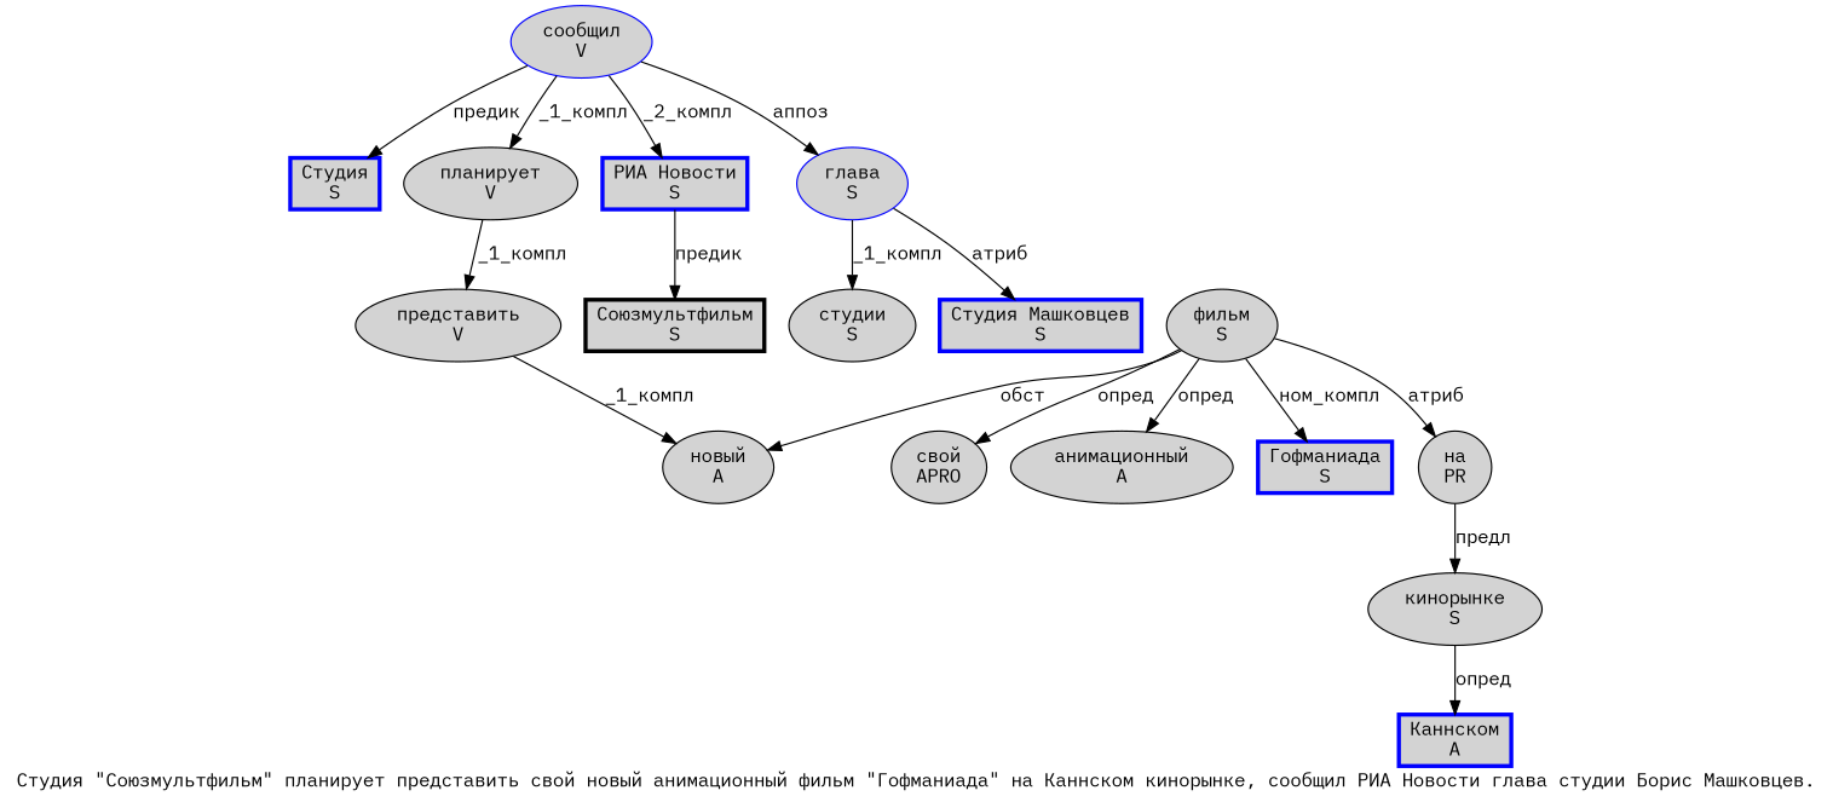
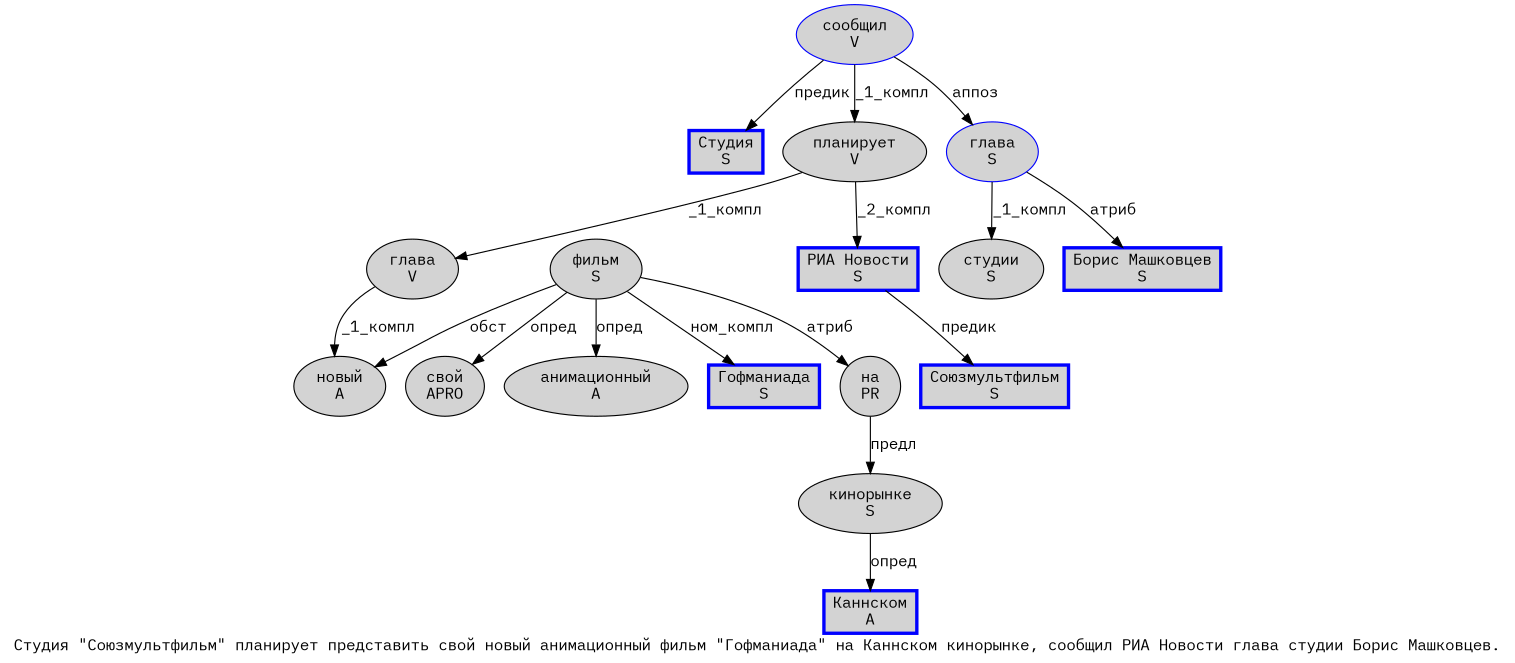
  digraph {
    fontname="IBM Plex Mono"
    label="Студия \"Союзмультфильм\" планирует представить свой новый анимационный фильм \"Гофманиада\" на Каннском кинорынке, сообщил РИА Новости глава студии Борис Машковцев."
    node [fillcolor=lightgray fontname="IBM Plex Mono" penwidth=1 shape=ellipse style=filled]
    edge [fontname="IBM Plex Mono"]
    n1 [color=blue label="Студия\nS" penwidth=3 shape=box]
-   n2 [color=black label="Союзмультфильм\nS" penwidth=3 shape=box]
+   n2 [color=blue label="Союзмультфильм\nS" penwidth=3 shape=box]
    n3 [label="планирует\nV"]
-   n4 [label="представить\nV"]
+   n4 [label="глава\nV"]
    n5 [label="новый\nA"]
    n6 [label="фильм\nS"]
    n7 [label="свой\nAPRO"]
    n8 [label="анимационный\nA"]
    n9 [color=blue label="Гофманиада\nS" penwidth=3 shape=box]
    n10 [label="на\nPR"]
    n11 [label="кинорынке\nS"]
    n12 [color=blue label="Каннском\nA" penwidth=3 shape=box]
    n13 [color=blue label="сообщил\nV"]
    n14 [color=blue label="РИА Новости\nS" penwidth=3 shape=box]
    n15 [color=blue label="глава\nS"]
    n16 [label="студии\nS"]
-   n17 [color=blue label="Студия Машковцев\nS" penwidth=3 shape=box]
+   n17 [color=blue label="Борис Машковцев\nS" penwidth=3 shape=box]
    n3 -> n4 [label="_1_компл"]
    n4 -> n5 [label="_1_компл"]
    n6 -> n5 [label="обст"]
    n6 -> n7 [label="опред"]
    n6 -> n8 [label="опред"]
    n6 -> n9 [label="ном_компл"]
    n6 -> n10 [label="атриб"]
    n10 -> n11 [label="предл"]
    n11 -> n12 [label="опред"]
    n13 -> n1 [label="предик"]
    n13 -> n3 [label="_1_компл"]
-   n13 -> n14 [label="_2_компл"]
+   n3 -> n14 [label="_2_компл"]
    n13 -> n15 [label="аппоз"]
    n14 -> n2 [label="предик"]
    n15 -> n16 [label="_1_компл"]
    n15 -> n17 [label="атриб"]
  }
